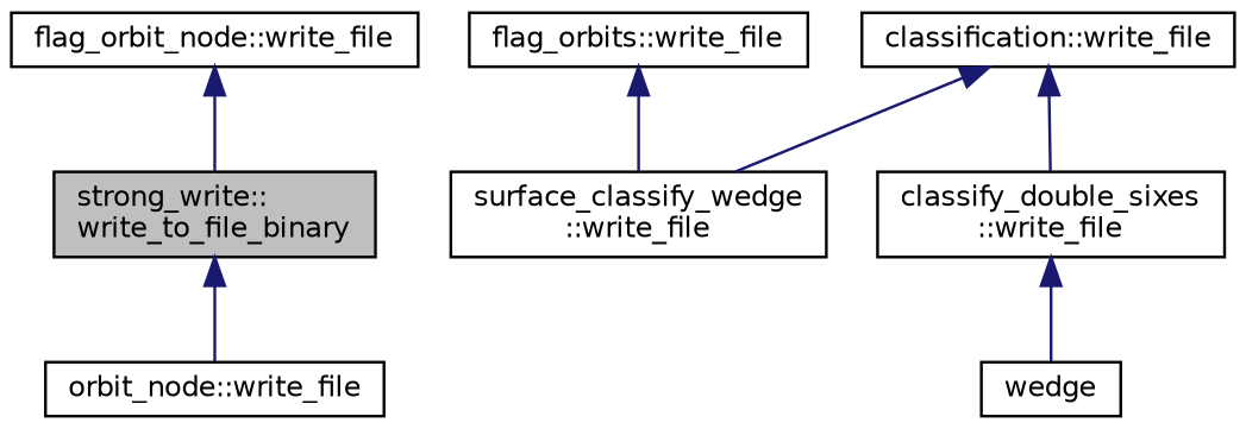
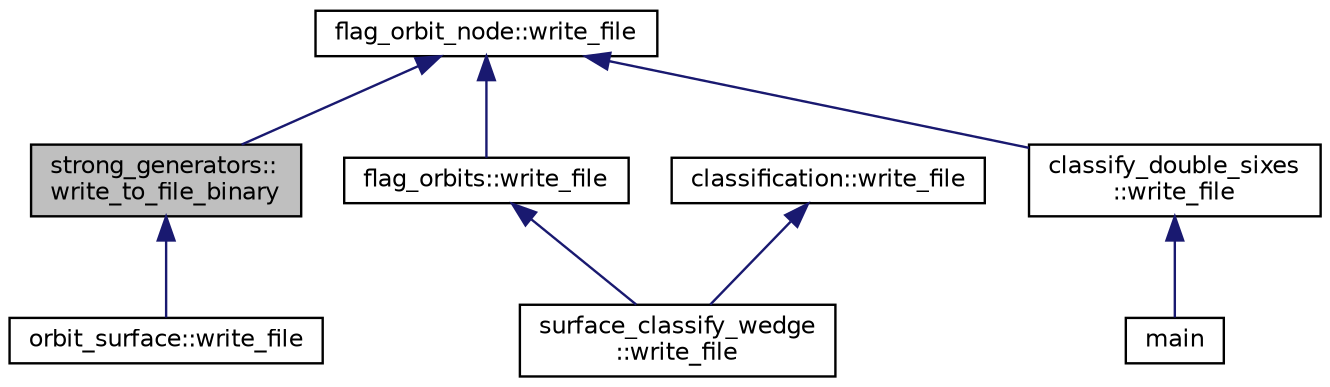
  digraph {
    rankdir=TB
    node [color=black fillcolor=white fontname=Helvetica fontsize=10 shape=record style=filled]
    edge [color=midnightblue dir=back fontname=Helvetica fontsize=10 labelfontname=Helvetica labelfontsize=10 style=solid]
-   n1 [fillcolor=grey75 fontcolor=black height=0.2 label="strong_write::\lwrite_to_file_binary" width=0.4]
-   n2 [height=0.2 label="orbit_node::write_file" width=0.4]
+   n1 [fillcolor=grey75 fontcolor=black height=0.2 label="strong_generators::\lwrite_to_file_binary" width=0.4]
+   n2 [height=0.2 label="orbit_surface::write_file" width=0.4]
    n3 [height=0.2 label="flag_orbit_node::write_file" width=0.4]
    n4 [height=0.2 label="flag_orbits::write_file" width=0.4]
    n5 [height=0.2 label="surface_classify_wedge\l::write_file" width=0.4]
    n6 [height=0.2 label="classify_double_sixes\l::write_file" width=0.4]
-   n7 [height=0.2 label=wedge width=0.4]
+   n7 [height=0.2 label=main width=0.4]
    n8 [height=0.2 label="classification::write_file" width=0.4]
    n1 -> n2
    n3 -> n1
+   n3 -> n4
    n4 -> n5
    n6 -> n7
    n8 -> n5
-   n8 -> n6
+   n3 -> n6
  }
